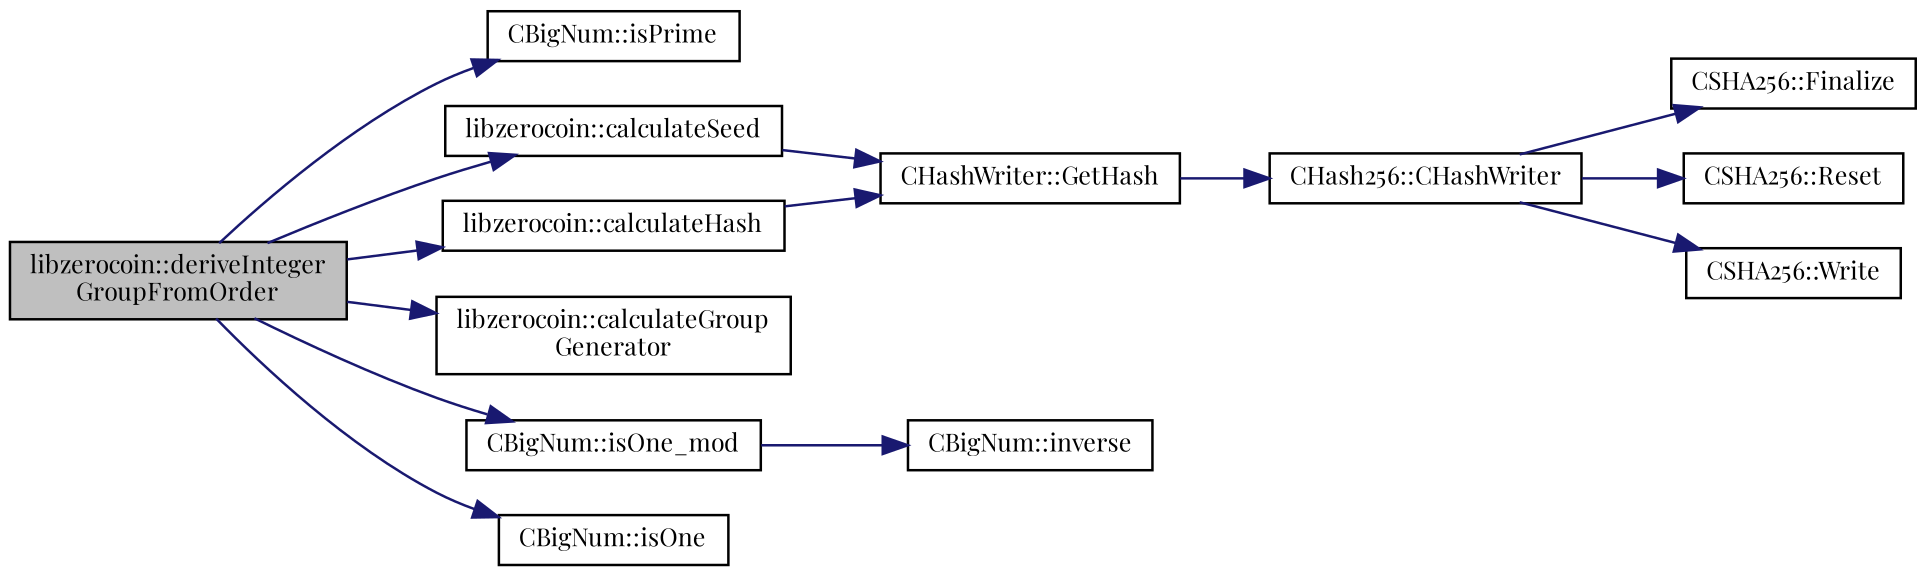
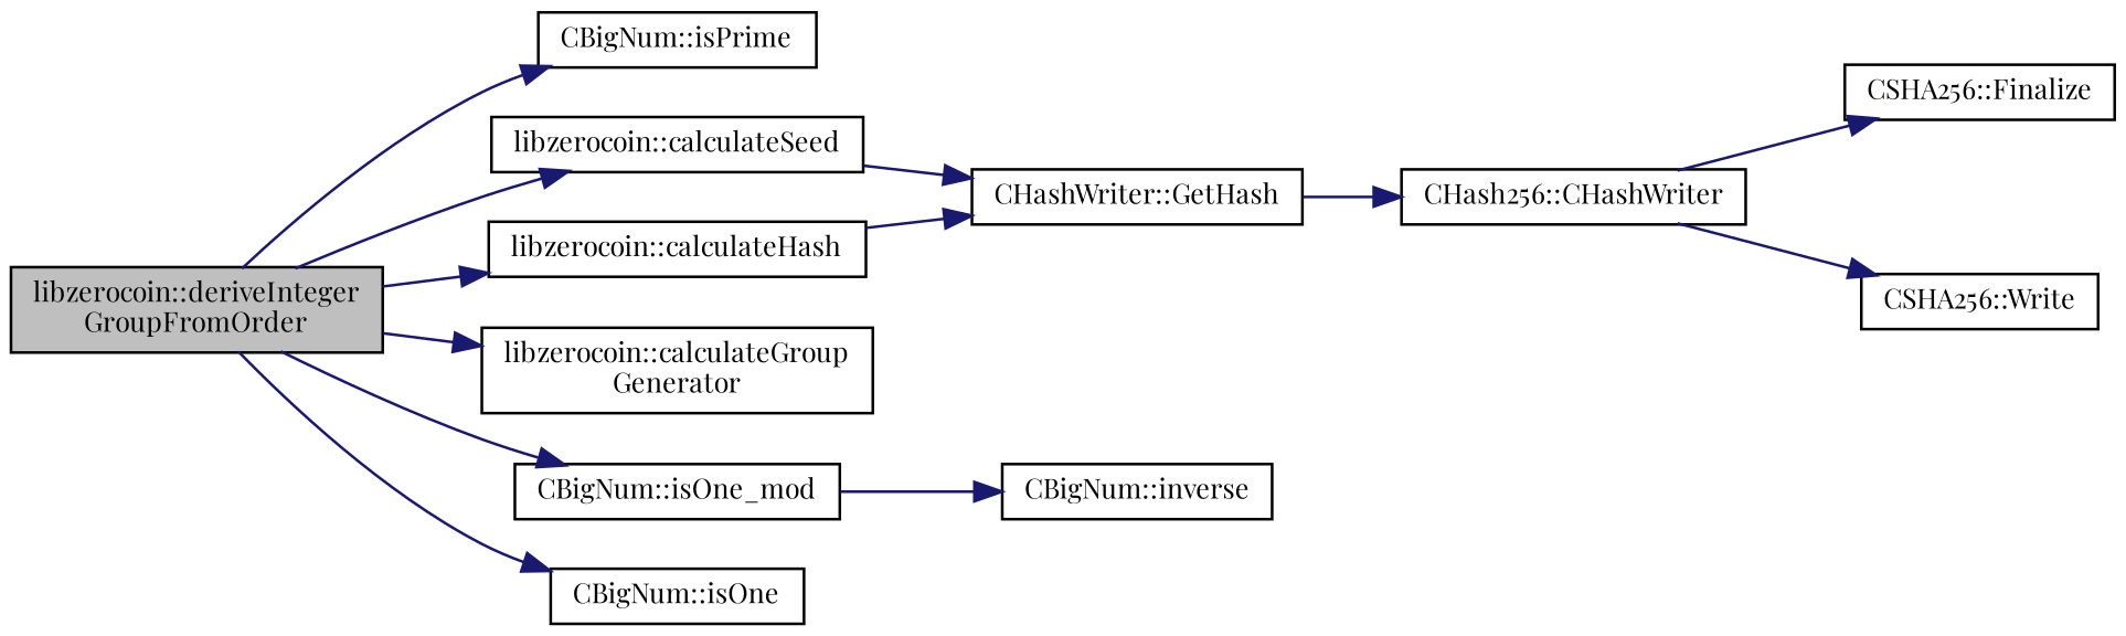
  digraph {
    fontname="Playfair Display"
    rankdir=LR
    node [color=black fillcolor=white fontname="Playfair Display" fontsize=10 shape=record style=filled]
    edge [color=midnightblue fontname="Playfair Display" fontsize=10 labelfontname=Helvetica labelfontsize=10 style=solid]
    n1 [fillcolor=grey75 fontcolor=black height=0.2 label="libzerocoin::deriveInteger\lGroupFromOrder" width=0.4]
    n2 [height=0.2 label="CBigNum::isPrime" width=0.4]
    n3 [height=0.2 label="libzerocoin::calculateSeed" width=0.4]
    n4 [height=0.2 label="libzerocoin::calculateHash" width=0.4]
    n5 [height=0.2 label="libzerocoin::calculateGroup\lGenerator" width=0.4]
    n6 [height=0.2 label="CBigNum::isOne_mod" width=0.4]
    n7 [height=0.2 label="CBigNum::isOne" width=0.4]
    n8 [height=0.2 label="CHashWriter::GetHash" width=0.4]
    n9 [height=0.2 label="CBigNum::inverse" width=0.4]
    n10 [height=0.2 label="CHash256::CHashWriter" width=0.4]
    n11 [height=0.2 label="CSHA256::Finalize" width=0.4]
-   n12 [height=0.2 label="CSHA256::Reset" width=0.4]
    n13 [height=0.2 label="CSHA256::Write" width=0.4]
    n1 -> n2
    n1 -> n3
    n1 -> n4
    n1 -> n5
    n1 -> n6
    n1 -> n7
    n3 -> n8
    n4 -> n8
    n6 -> n9
    n8 -> n10
    n10 -> n11
-   n10 -> n12
    n10 -> n13
  }
